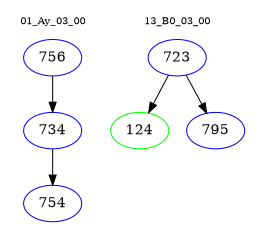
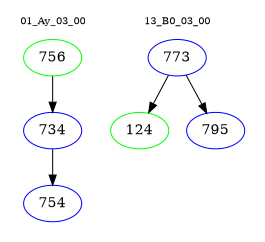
  digraph {
    node [color=blue]
    edge [color=black]
    n1 [label=734]
    n2 [label=754]
-   n3 [label=756]
-   n4 [label=723]
+   n3 [color=green label=756]
+   n4 [label=773]
    n5 [color=green label=124]
    n6 [label=795]
    subgraph cluster_1 {
      color=white
      fontsize=10
      label="01_Ay_03_00"
      n1
      n2
      n3
    }
    subgraph cluster_2 {
      color=white
      fontsize=10
      label="13_B0_03_00"
      n4
      n5
      n6
    }
    n1 -> n2
    n3 -> n1
    n4 -> n5
    n4 -> n6
  }
